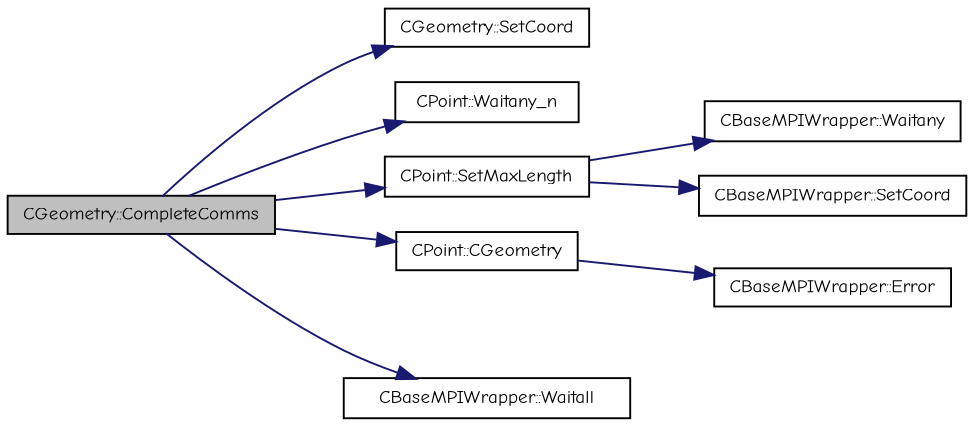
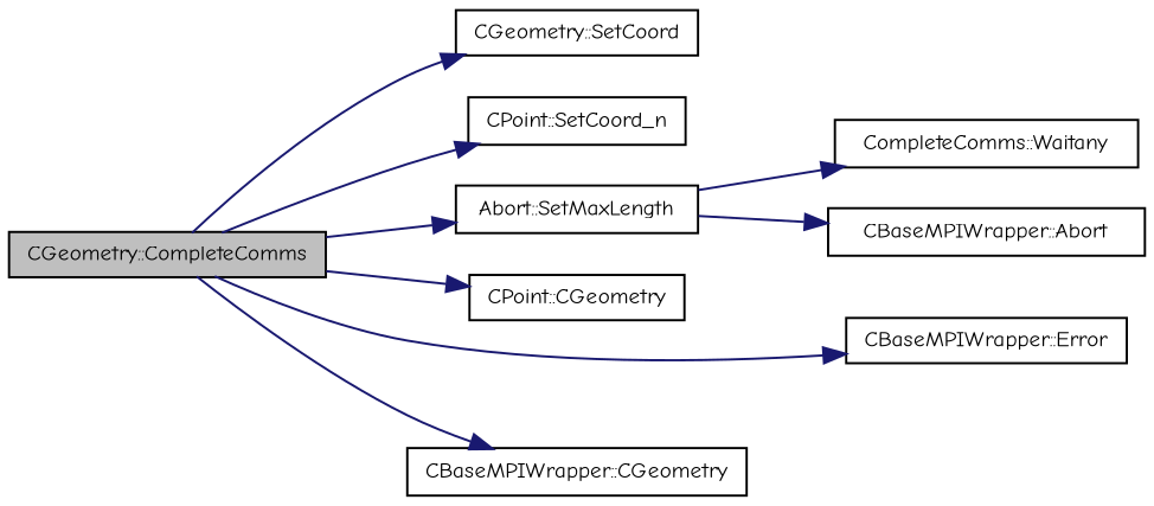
  digraph {
    fontname="Comic Neue"
    rankdir=LR
    node [color=black fillcolor=white fontname="Comic Neue" fontsize=10 shape=record style=filled]
    edge [color=midnightblue fontname="Comic Neue" fontsize=10 labelfontname=Helvetica labelfontsize=10 style=solid]
    n1 [fillcolor=grey75 fontcolor=black height=0.2 label="CGeometry::CompleteComms" width=0.4]
    n2 [height=0.2 label="CGeometry::SetCoord" width=0.4]
-   n3 [height=0.2 label="CPoint::Waitany_n" width=0.4]
-   n4 [height=0.2 label="CPoint::SetMaxLength" width=0.4]
+   n3 [height=0.2 label="CPoint::SetCoord_n" width=0.4]
+   n4 [height=0.2 label="Abort::SetMaxLength" width=0.4]
    n5 [height=0.2 label="CPoint::CGeometry" width=0.4]
    n6 [height=0.2 label="CBaseMPIWrapper::Error" width=0.4]
-   n7 [height=0.2 label="CBaseMPIWrapper::Waitall" width=0.4]
-   n8 [height=0.2 label="CBaseMPIWrapper::Waitany" width=0.4]
-   n9 [height=0.2 label="CBaseMPIWrapper::SetCoord" width=0.4]
+   n7 [height=0.2 label="CBaseMPIWrapper::CGeometry" width=0.4]
+   n8 [height=0.2 label="CompleteComms::Waitany" width=0.4]
+   n9 [height=0.2 label="CBaseMPIWrapper::Abort" width=0.4]
    n1 -> n2
    n1 -> n3
    n1 -> n4
    n1 -> n5
-   n5 -> n6
+   n1 -> n6
    n1 -> n7
    n4 -> n8
    n4 -> n9
  }
